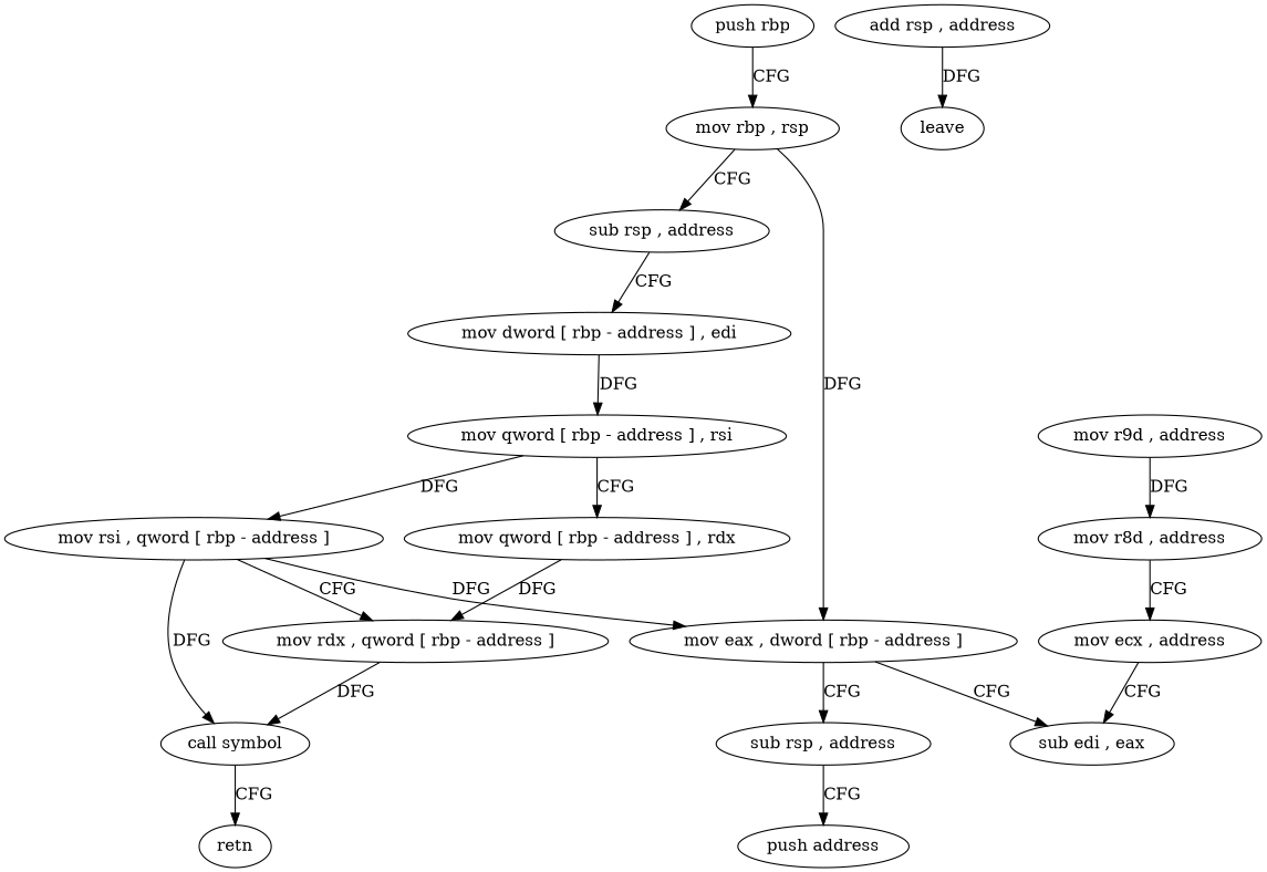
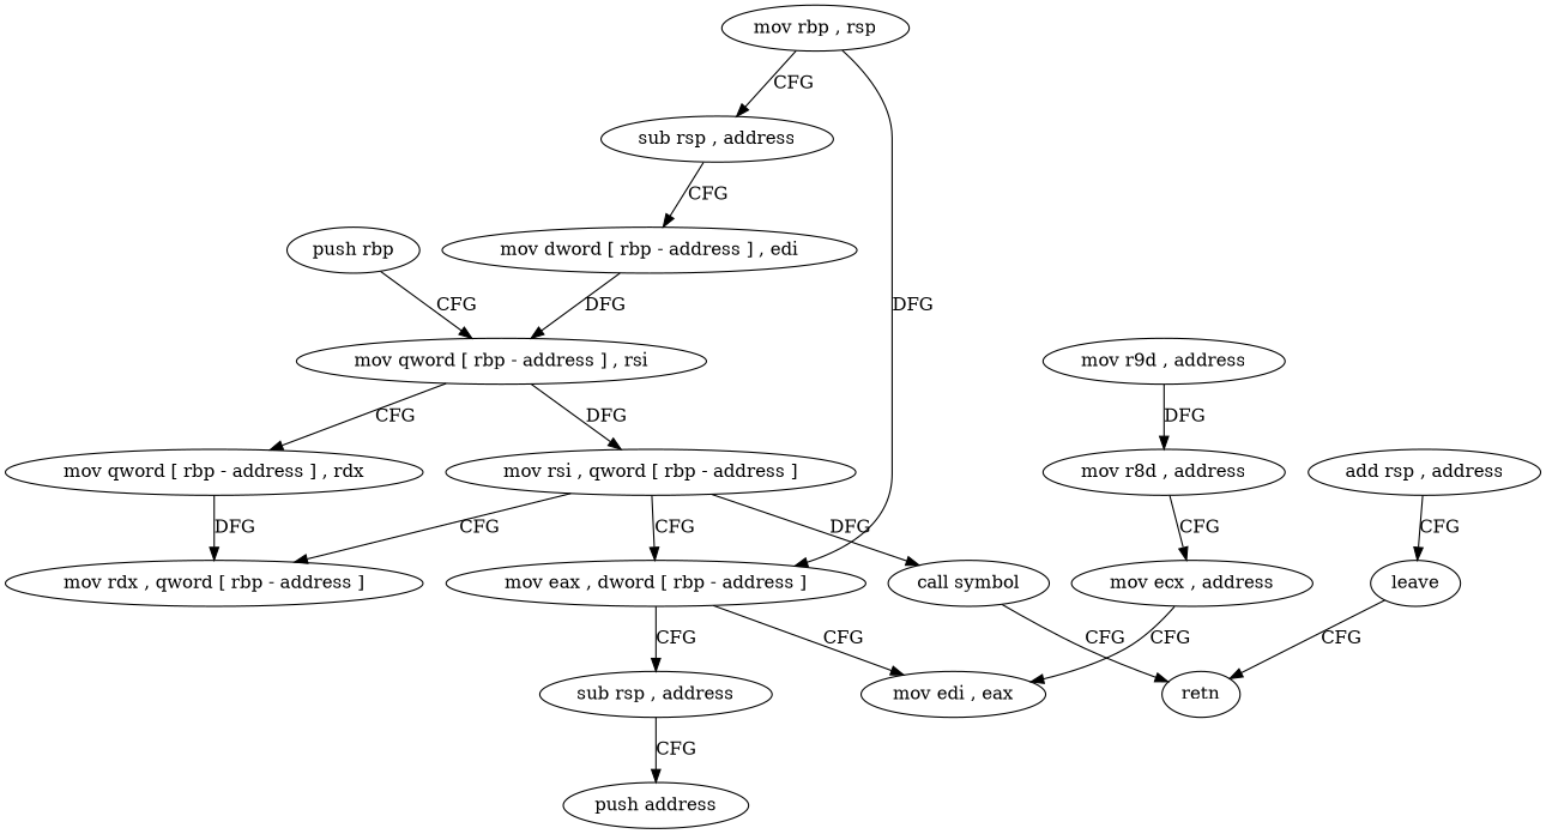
  digraph {
    n1 [label="push rbp"]
    n2 [label="mov rbp , rsp"]
    n3 [label="sub rsp , address"]
    n4 [label="mov eax , dword [ rbp - address ]"]
    n5 [label="mov dword [ rbp - address ] , edi"]
    n6 [label="mov qword [ rbp - address ] , rsi"]
    n7 [label="mov qword [ rbp - address ] , rdx"]
    n8 [label="mov rsi , qword [ rbp - address ]"]
    n9 [label="sub rsp , address"]
-   n10 [label="sub edi , eax"]
+   n10 [label="mov edi , eax"]
    n11 [label="mov rdx , qword [ rbp - address ]"]
    n12 [label="call symbol"]
    n13 [label=retn]
    n14 [label="push address"]
    n15 [label="mov r9d , address"]
    n16 [label="mov r8d , address"]
    n17 [label="mov ecx , address"]
    n18 [label="add rsp , address"]
    n19 [label=leave]
-   n1 -> n2 [label=CFG]
+   n1 -> n6 [label=CFG]
    n2 -> n3 [label=CFG]
    n2 -> n4 [label=DFG]
    n3 -> n5 [label=CFG]
    n4 -> n9 [label=CFG]
    n4 -> n10 [label=CFG]
    n5 -> n6 [label=DFG]
    n6 -> n7 [label=CFG]
    n6 -> n8 [label=DFG]
    n7 -> n11 [label=DFG]
-   n8 -> n4 [label=DFG]
+   n8 -> n4 [label=CFG]
    n8 -> n11 [label=CFG]
    n8 -> n12 [label=DFG]
    n9 -> n14 [label=CFG]
-   n11 -> n12 [label=DFG]
    n12 -> n13 [label=CFG]
    n15 -> n16 [label=DFG]
    n16 -> n17 [label=CFG]
    n17 -> n10 [label=CFG]
-   n18 -> n19 [label=DFG]
+   n18 -> n19 [label=CFG]
+   n19 -> n13 [label=CFG]
  }
